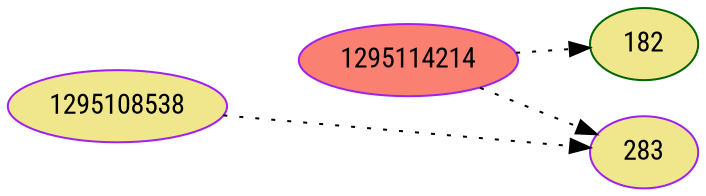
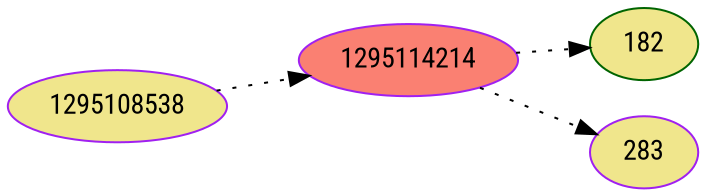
  strict digraph {
    fontname="Roboto Condensed"
    rankdir=LR
    node [color=purple fillcolor=khaki fontname="Roboto Condensed" style=filled]
    edge [fontname="Roboto Condensed" style=dotted]
    1295114214 [fillcolor=salmon]
    1295108538
    n3 [color=darkgreen label=182]
    283
    1295114214 -> n3
    1295114214 -> 283
-   1295108538 -> 283
+   1295108538 -> 1295114214
  }
